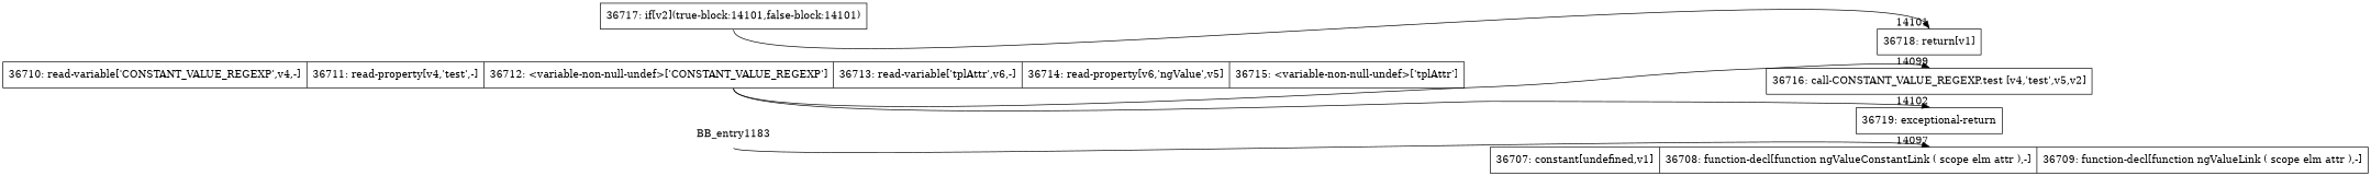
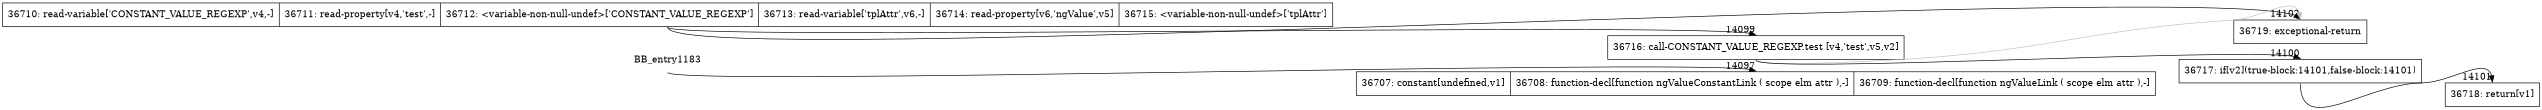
  digraph {
    rankdir=LR
    node [shape=record]
    edge [headport=n tailport=s]
    n1 [label=BB_entry1183 shape=none]
    n2 [label="{36707: constant[undefined,v1]|36708: function-decl[function ngValueConstantLink ( scope elm attr ),-]|36709: function-decl[function ngValueLink ( scope elm attr ),-]}"]
    n3 [label="{36710: read-variable['CONSTANT_VALUE_REGEXP',v4,-]|36711: read-property[v4,'test',-]|36712: \<variable-non-null-undef\>['CONSTANT_VALUE_REGEXP']|36713: read-variable['tplAttr',v6,-]|36714: read-property[v6,'ngValue',v5]|36715: \<variable-non-null-undef\>['tplAttr']}"]
    n4 [label="{36716: call-CONSTANT_VALUE_REGEXP.test [v4,'test',v5,v2]}"]
    n5 [label="{36719: exceptional-return}"]
    n6 [label="{36717: if[v2](true-block:14101,false-block:14101)}"]
    n7 [label="{36718: return[v1]}"]
    n1 -> n2 [headlabel="    14097"]
    n3 -> n4 [headlabel="      14099"]
    n3 -> n5 [color=black headlabel="      14102"]
+   n4 -> n5 [color=gray]
+   n4 -> n6 [headlabel="      14100"]
    n6 -> n7 [headlabel="      14101"]
  }
